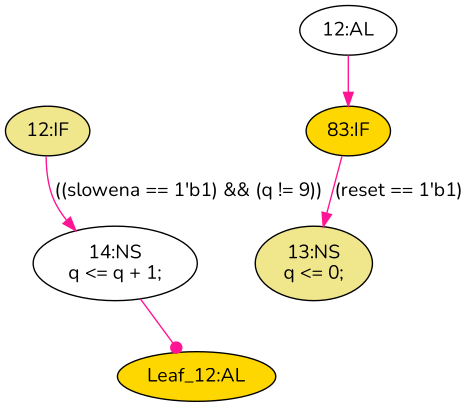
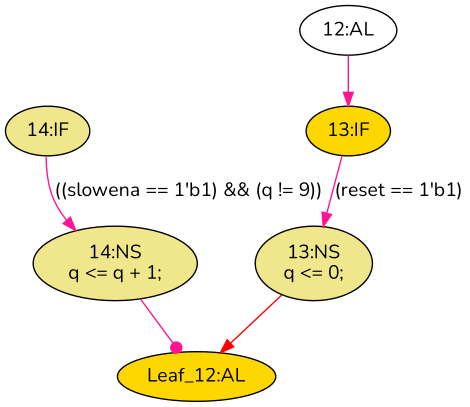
  strict digraph {
    fontname=Nunito
    node [fillcolor=gold fontname=Nunito statements="[]" style=filled typ=IfStatement]
    edge [arrowhead=normal color=deeppink cond="[]" fontname=Nunito lineno=None]
-   n1 [ast="<pyverilog.vparser.ast.IfStatement object at 0x7fd2b78ad0d0>" label="83:IF"]
+   n1 [ast="<pyverilog.vparser.ast.IfStatement object at 0x7fd2b78ad0d0>" label="13:IF"]
    n2 [ast="<pyverilog.vparser.ast.NonblockingSubstitution object at 0x7fd2b78ad650>" fillcolor=khaki label="13:NS\nq <= 0;" statements="[<pyverilog.vparser.ast.NonblockingSubstitution object at 0x7fd2b78ad650>]" typ=NonblockingSubstitution]
-   n3 [ast="<pyverilog.vparser.ast.IfStatement object at 0x7fd2b78ad210>" fillcolor=khaki label="12:IF"]
-   n4 [ast="<pyverilog.vparser.ast.NonblockingSubstitution object at 0x7fd2b78ad290>" fillcolor=white label="14:NS\nq <= q + 1;" statements="[<pyverilog.vparser.ast.NonblockingSubstitution object at 0x7fd2b78ad290>]" typ=NonblockingSubstitution]
+   n3 [ast="<pyverilog.vparser.ast.IfStatement object at 0x7fd2b78ad210>" fillcolor=khaki label="14:IF"]
+   n4 [ast="<pyverilog.vparser.ast.NonblockingSubstitution object at 0x7fd2b78ad290>" fillcolor=khaki label="14:NS\nq <= q + 1;" statements="[<pyverilog.vparser.ast.NonblockingSubstitution object at 0x7fd2b78ad290>]" typ=NonblockingSubstitution]
    n5 [def_var="['q']" label="Leaf_12:AL" statements="" typ=""]
    n6 [ast="<pyverilog.vparser.ast.Always object at 0x7fd2b78ad8d0>" clk_sens=True fillcolor=white label="12:AL" sens="['clk']" typ=Always use_var="['q', 'reset', 'slowena']"]
    n1 -> n2 [cond="['reset']" label="(reset == 1'b1)" lineno=13]
+   n2 -> n5 [color=red]
    n3 -> n4 [cond="['slowena', 'q']" label="((slowena == 1'b1) && (q != 9))" lineno=14]
    n4 -> n5 [arrowhead=dot]
    n6 -> n1
  }
